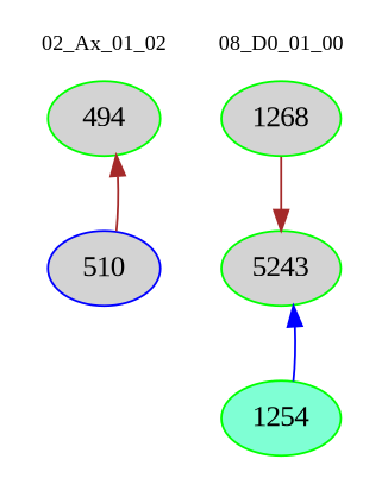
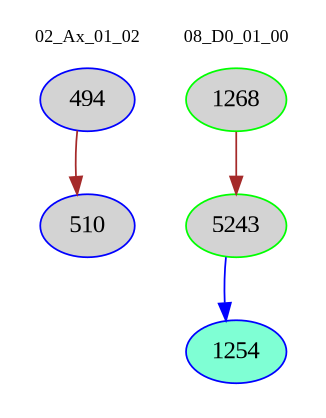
  digraph {
    fontname="Liberation Serif"
    node [color=green fillcolor=lightgrey fontname="Liberation Serif" style=filled]
    edge [color=brown fontname="Liberation Serif"]
-   n1 [label=494]
+   n1 [color=blue label=494]
    n2 [color=blue label=510]
    n3 [label=1268]
    n4 [label=5243]
-   n5 [fillcolor=aquamarine label=1254]
+   n5 [color=blue fillcolor=aquamarine label=1254]
    subgraph cluster_1 {
      color=white
      fontsize=10
      label="02_Ax_01_02"
      n1
      n2
    }
    subgraph cluster_2 {
      color=white
      fontsize=10
      label="08_D0_01_00"
      n3
      n4
      n5
    }
-   n2 -> n1
+   n1 -> n2
    n3 -> n4
-   n5 -> n4 [color=blue]
+   n4 -> n5 [color=blue]
  }
